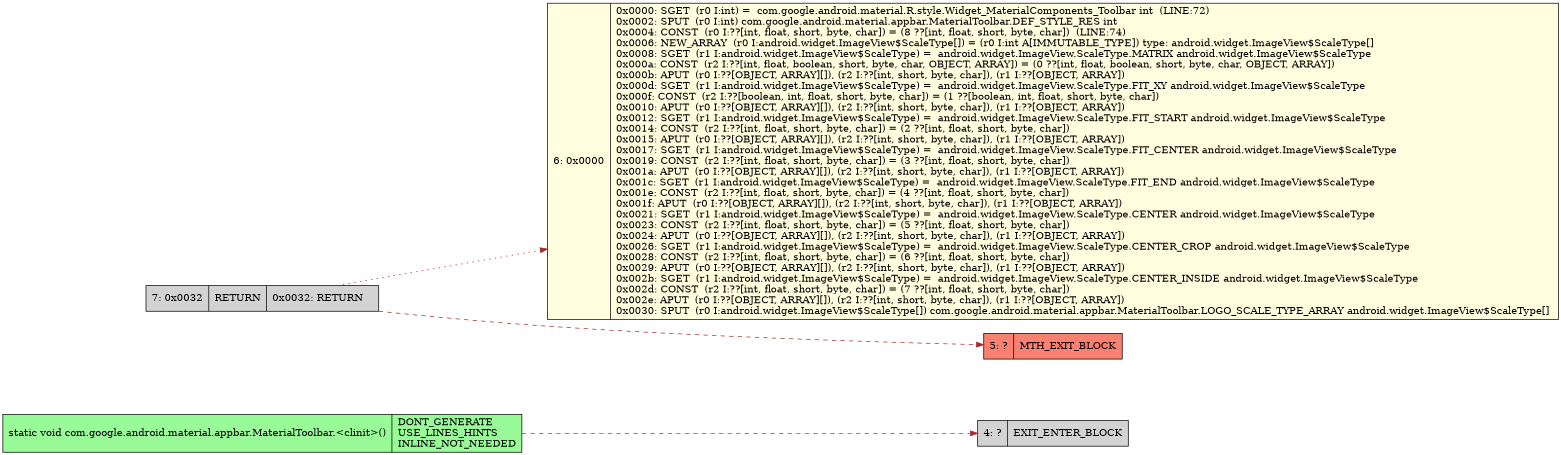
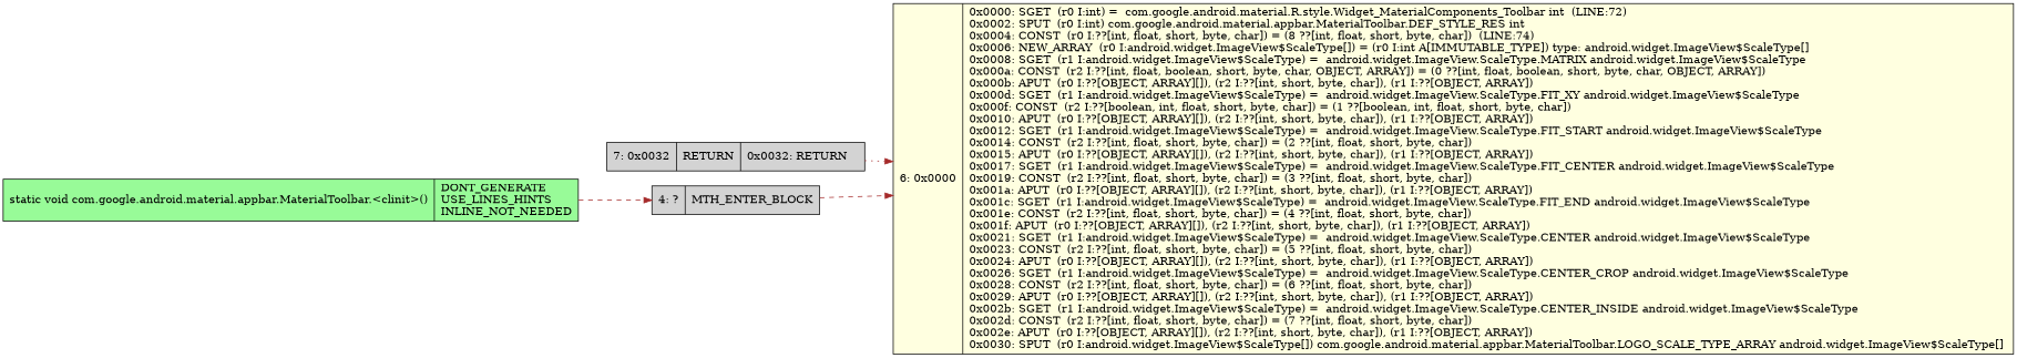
  digraph {
    rankdir=LR
    node [fillcolor=lightgrey shape=record style=filled]
    edge [color=brown style=dashed]
-   n1 [label="{4\:\ ?|EXIT_ENTER_BLOCK\l}"]
+   n1 [label="{4\:\ ?|MTH_ENTER_BLOCK\l}"]
    n2 [fillcolor=lightyellow label="{6\:\ 0x0000|0x0000: SGET  (r0 I:int) =  com.google.android.material.R.style.Widget_MaterialComponents_Toolbar int  (LINE:72)\l0x0002: SPUT  (r0 I:int) com.google.android.material.appbar.MaterialToolbar.DEF_STYLE_RES int \l0x0004: CONST  (r0 I:??[int, float, short, byte, char]) = (8 ??[int, float, short, byte, char])  (LINE:74)\l0x0006: NEW_ARRAY  (r0 I:android.widget.ImageView$ScaleType[]) = (r0 I:int A[IMMUTABLE_TYPE]) type: android.widget.ImageView$ScaleType[] \l0x0008: SGET  (r1 I:android.widget.ImageView$ScaleType) =  android.widget.ImageView.ScaleType.MATRIX android.widget.ImageView$ScaleType \l0x000a: CONST  (r2 I:??[int, float, boolean, short, byte, char, OBJECT, ARRAY]) = (0 ??[int, float, boolean, short, byte, char, OBJECT, ARRAY]) \l0x000b: APUT  (r0 I:??[OBJECT, ARRAY][]), (r2 I:??[int, short, byte, char]), (r1 I:??[OBJECT, ARRAY]) \l0x000d: SGET  (r1 I:android.widget.ImageView$ScaleType) =  android.widget.ImageView.ScaleType.FIT_XY android.widget.ImageView$ScaleType \l0x000f: CONST  (r2 I:??[boolean, int, float, short, byte, char]) = (1 ??[boolean, int, float, short, byte, char]) \l0x0010: APUT  (r0 I:??[OBJECT, ARRAY][]), (r2 I:??[int, short, byte, char]), (r1 I:??[OBJECT, ARRAY]) \l0x0012: SGET  (r1 I:android.widget.ImageView$ScaleType) =  android.widget.ImageView.ScaleType.FIT_START android.widget.ImageView$ScaleType \l0x0014: CONST  (r2 I:??[int, float, short, byte, char]) = (2 ??[int, float, short, byte, char]) \l0x0015: APUT  (r0 I:??[OBJECT, ARRAY][]), (r2 I:??[int, short, byte, char]), (r1 I:??[OBJECT, ARRAY]) \l0x0017: SGET  (r1 I:android.widget.ImageView$ScaleType) =  android.widget.ImageView.ScaleType.FIT_CENTER android.widget.ImageView$ScaleType \l0x0019: CONST  (r2 I:??[int, float, short, byte, char]) = (3 ??[int, float, short, byte, char]) \l0x001a: APUT  (r0 I:??[OBJECT, ARRAY][]), (r2 I:??[int, short, byte, char]), (r1 I:??[OBJECT, ARRAY]) \l0x001c: SGET  (r1 I:android.widget.ImageView$ScaleType) =  android.widget.ImageView.ScaleType.FIT_END android.widget.ImageView$ScaleType \l0x001e: CONST  (r2 I:??[int, float, short, byte, char]) = (4 ??[int, float, short, byte, char]) \l0x001f: APUT  (r0 I:??[OBJECT, ARRAY][]), (r2 I:??[int, short, byte, char]), (r1 I:??[OBJECT, ARRAY]) \l0x0021: SGET  (r1 I:android.widget.ImageView$ScaleType) =  android.widget.ImageView.ScaleType.CENTER android.widget.ImageView$ScaleType \l0x0023: CONST  (r2 I:??[int, float, short, byte, char]) = (5 ??[int, float, short, byte, char]) \l0x0024: APUT  (r0 I:??[OBJECT, ARRAY][]), (r2 I:??[int, short, byte, char]), (r1 I:??[OBJECT, ARRAY]) \l0x0026: SGET  (r1 I:android.widget.ImageView$ScaleType) =  android.widget.ImageView.ScaleType.CENTER_CROP android.widget.ImageView$ScaleType \l0x0028: CONST  (r2 I:??[int, float, short, byte, char]) = (6 ??[int, float, short, byte, char]) \l0x0029: APUT  (r0 I:??[OBJECT, ARRAY][]), (r2 I:??[int, short, byte, char]), (r1 I:??[OBJECT, ARRAY]) \l0x002b: SGET  (r1 I:android.widget.ImageView$ScaleType) =  android.widget.ImageView.ScaleType.CENTER_INSIDE android.widget.ImageView$ScaleType \l0x002d: CONST  (r2 I:??[int, float, short, byte, char]) = (7 ??[int, float, short, byte, char]) \l0x002e: APUT  (r0 I:??[OBJECT, ARRAY][]), (r2 I:??[int, short, byte, char]), (r1 I:??[OBJECT, ARRAY]) \l0x0030: SPUT  (r0 I:android.widget.ImageView$ScaleType[]) com.google.android.material.appbar.MaterialToolbar.LOGO_SCALE_TYPE_ARRAY android.widget.ImageView$ScaleType[] \l}"]
    n3 [label="{7\:\ 0x0032|RETURN\l|0x0032: RETURN   \l}"]
-   n4 [fillcolor=salmon label="{5\:\ ?|MTH_EXIT_BLOCK\l}"]
    n5 [fillcolor=palegreen label="{static void com.google.android.material.appbar.MaterialToolbar.\<clinit\>()  | DONT_GENERATE\lUSE_LINES_HINTS\lINLINE_NOT_NEEDED\l}"]
+   n1 -> n2
    n3 -> n2 [style=dotted]
-   n3 -> n4
    n5 -> n1
  }
